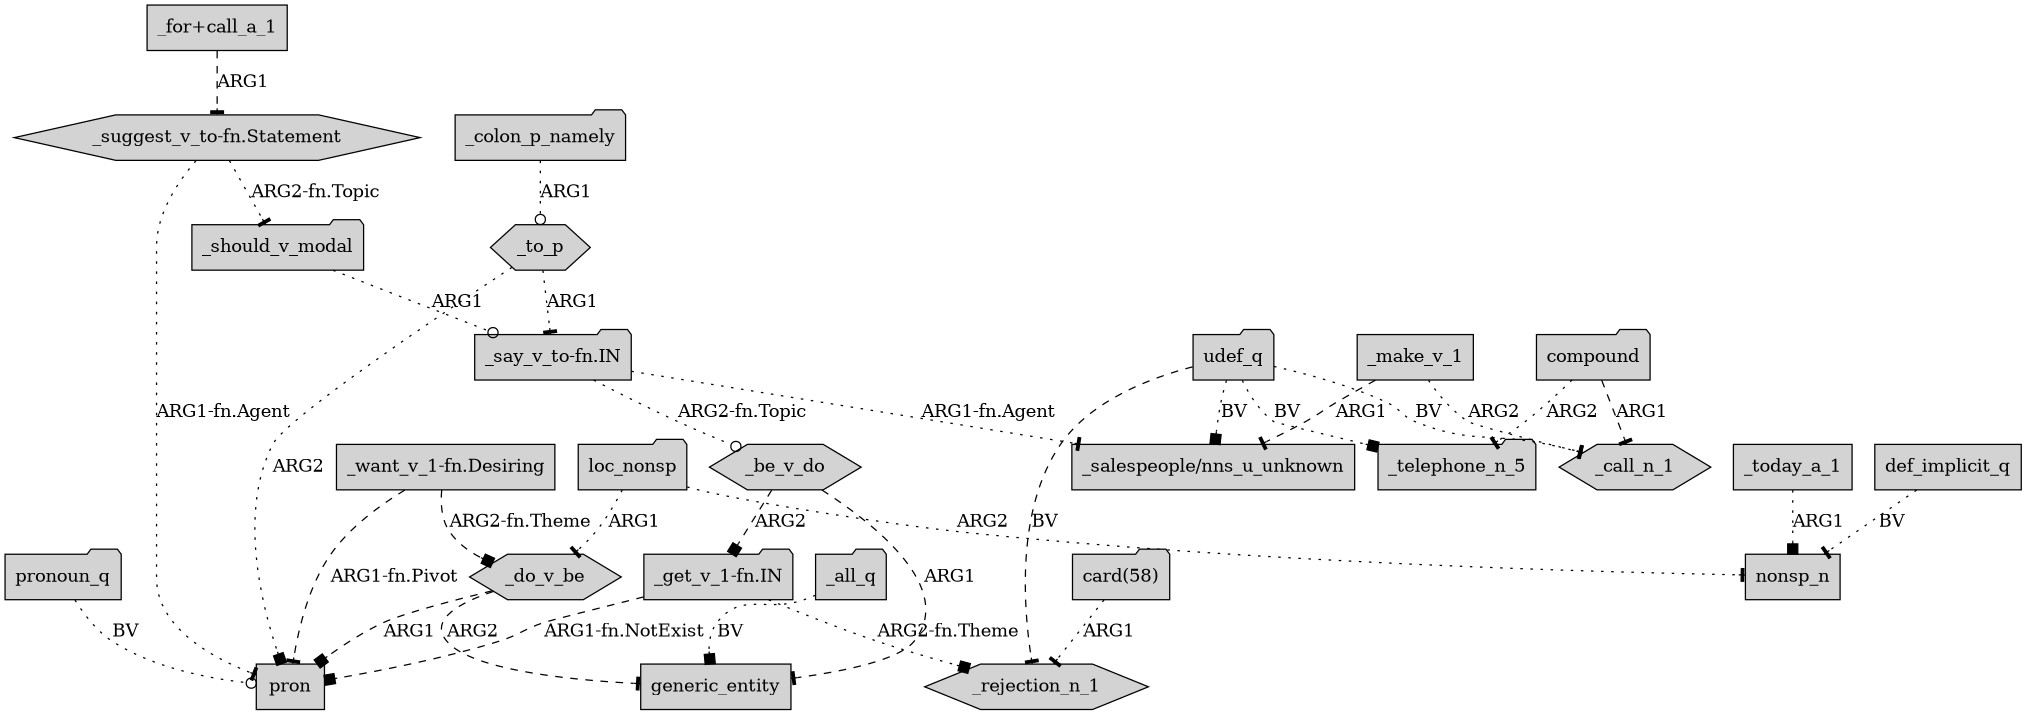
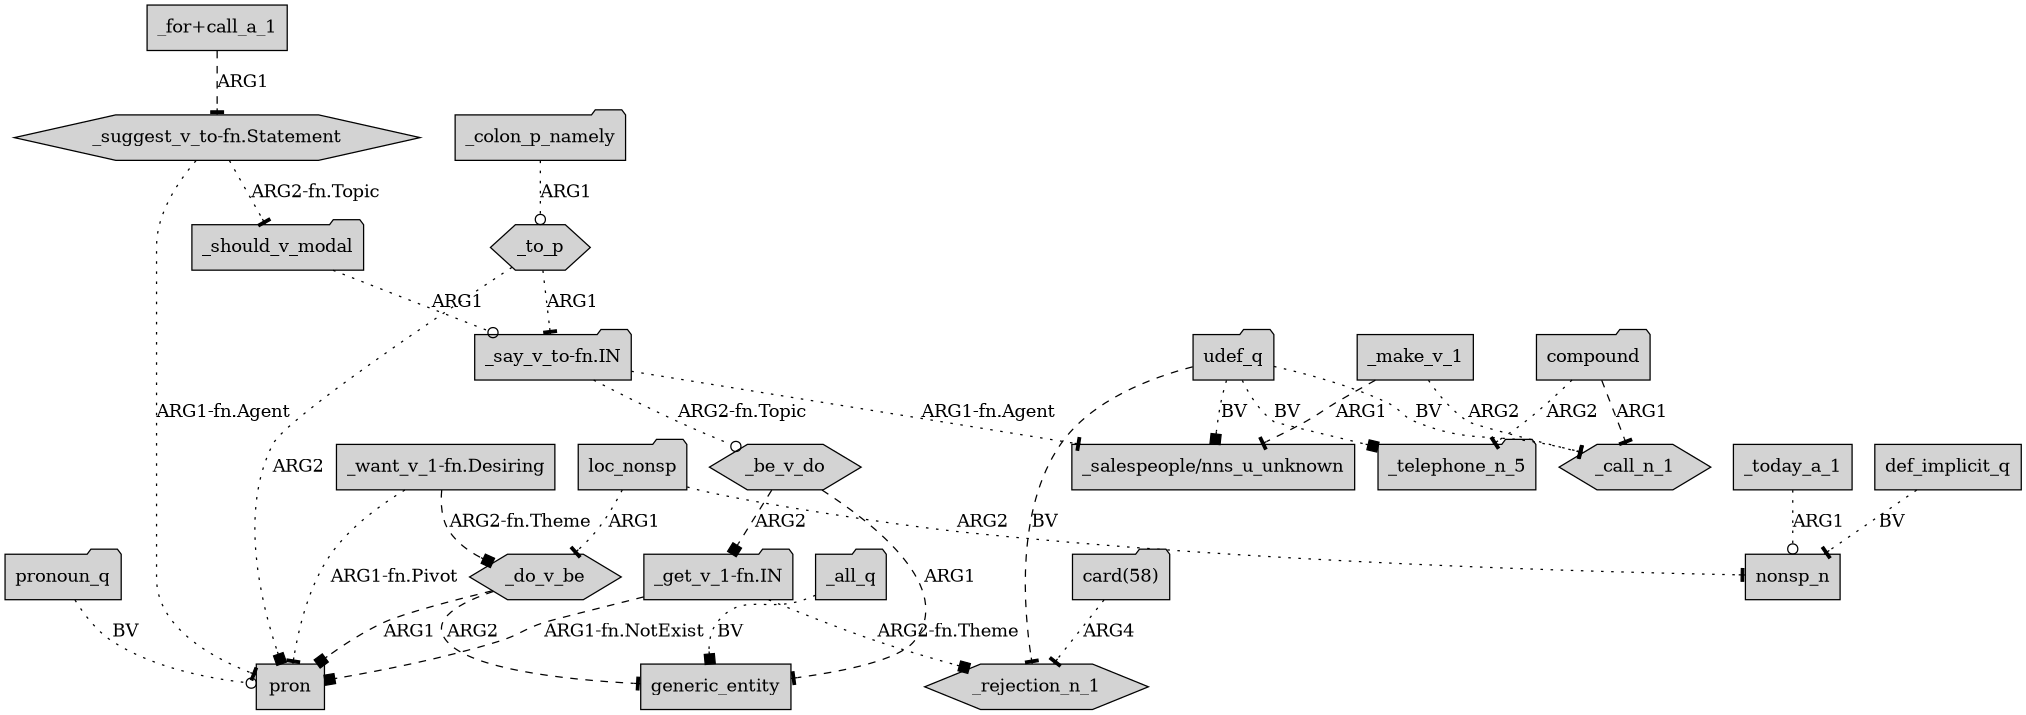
  digraph {
    node [shape=folder style=filled]
    edge [arrowhead=tee style=dotted]
    _be_v_do [shape=hexagon]
    "_say_v_to-fn.IN"
    "_salespeople/nns_u_unknown" [shape=box]
    generic_entity [shape=box]
    "_get_v_1-fn.IN"
    pron [shape=box]
    _rejection_n_1 [shape=hexagon]
    "_suggest_v_to-fn.Statement" [shape=hexagon]
    _should_v_modal
    _today_a_1 [shape=box]
    n11 [label=nonsp_n shape=box]
    n12 [label=_telephone_n_5]
    compound
    _call_n_1 [shape=hexagon]
    _do_v_be [shape=hexagon]
    _to_p [shape=hexagon]
    _colon_p_namely
    udef_q
    "_want_v_1-fn.Desiring" [shape=box]
    loc_nonsp
    _make_v_1 [shape=box]
    _all_q
    pronoun_q
    n24 [label="card(58)"]
    def_implicit_q [shape=box]
    n26 [label="_for+call_a_1" shape=box]
    _be_v_do -> generic_entity [label=ARG1 style=dashed]
    _be_v_do -> "_get_v_1-fn.IN" [arrowhead=box label=ARG2 style=dashed]
    "_say_v_to-fn.IN" -> _be_v_do [arrowhead=odot label="ARG2-fn.Topic"]
    "_say_v_to-fn.IN" -> "_salespeople/nns_u_unknown" [label="ARG1-fn.Agent"]
    "_get_v_1-fn.IN" -> pron [arrowhead=box label="ARG1-fn.NotExist" style=dashed]
    "_get_v_1-fn.IN" -> _rejection_n_1 [arrowhead=box label="ARG2-fn.Theme"]
    "_suggest_v_to-fn.Statement" -> pron [label="ARG1-fn.Agent"]
    "_suggest_v_to-fn.Statement" -> _should_v_modal [label="ARG2-fn.Topic"]
    _should_v_modal -> "_say_v_to-fn.IN" [arrowhead=odot label=ARG1]
-   _today_a_1 -> n11 [arrowhead=box label=ARG1]
+   _today_a_1 -> n11 [arrowhead=odot label=ARG1]
    compound -> n12 [label=ARG2]
    compound -> _call_n_1 [label=ARG1 style=dashed]
    _do_v_be -> generic_entity [label=ARG2 style=dashed]
    _do_v_be -> pron [arrowhead=box label=ARG1 style=dashed]
    _to_p -> "_say_v_to-fn.IN" [label=ARG1]
    _to_p -> pron [arrowhead=box label=ARG2]
    _colon_p_namely -> _to_p [arrowhead=odot label=ARG1]
    udef_q -> "_salespeople/nns_u_unknown" [arrowhead=box label=BV]
    udef_q -> _rejection_n_1 [label=BV style=dashed]
    udef_q -> n12 [arrowhead=box label=BV]
    udef_q -> _call_n_1 [label=BV]
-   "_want_v_1-fn.Desiring" -> pron [label="ARG1-fn.Pivot" style=dashed]
+   "_want_v_1-fn.Desiring" -> pron [label="ARG1-fn.Pivot"]
    "_want_v_1-fn.Desiring" -> _do_v_be [arrowhead=box label="ARG2-fn.Theme" style=dashed]
    loc_nonsp -> n11 [label=ARG2]
    loc_nonsp -> _do_v_be [label=ARG1]
    _make_v_1 -> "_salespeople/nns_u_unknown" [label=ARG1 style=dashed]
    _make_v_1 -> _call_n_1 [label=ARG2]
    _all_q -> generic_entity [arrowhead=box label=BV]
    pronoun_q -> pron [arrowhead=odot label=BV]
-   n24 -> _rejection_n_1 [label=ARG1]
+   n24 -> _rejection_n_1 [label=ARG4]
    def_implicit_q -> n11 [label=BV]
    n26 -> "_suggest_v_to-fn.Statement" [label=ARG1 style=dashed]
  }
